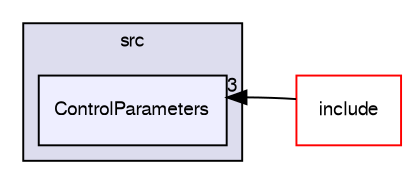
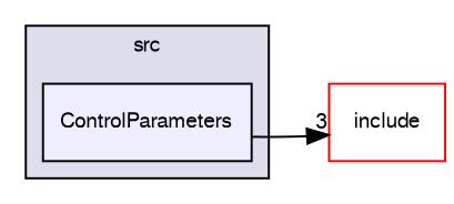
  digraph {
    compound=true
    rankdir=LR
    node [fontname=FreeSans fontsize=10 shape=box style=filled]
    n1 [fillcolor="#eeeeff" label=ControlParameters pencolor=black]
    n2 [color=red fillcolor=white label=include]
    subgraph cluster_1 {
      bgcolor="#ddddee"
      fontname=FreeSans
      fontsize=10
      label=src
      pencolor=black
      n1
    }
-   n2 -> n1 [headlabel=3 labeldistance=1.5 labelfontname=FreeSans labelfontsize=10]
+   n1 -> n2 [headlabel=3 labeldistance=1.5 labelfontname=FreeSans labelfontsize=10]
  }
